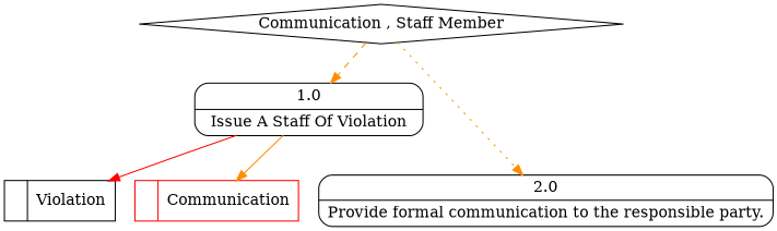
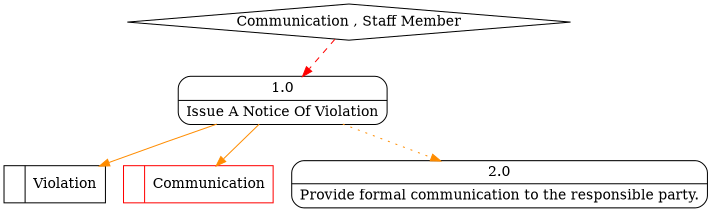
  digraph {
    node [shape=record]
    edge [color=red style=solid]
    n1 [label="<f0>  |<f1> Violation "]
    n2 [label="Communication , Staff Member" shape=diamond]
-   n3 [label="{<f0> 1.0|<f1> Issue A Staff Of Violation }" shape=Mrecord]
+   n3 [label="{<f0> 1.0|<f1> Issue A Notice Of Violation }" shape=Mrecord]
    n4 [label="{<f0> 2.0|<f1> Provide formal communication to the responsible party. }" shape=Mrecord]
    n5 [color=red label="<f0>  |<f1> Communication "]
-   n2 -> n3 [color=darkorange style=dashed]
-   n3 -> n1
-   n2 -> n4 [color=darkorange style=dotted]
+   n2 -> n3 [style=dashed]
+   n3 -> n1 [color=darkorange]
+   n3 -> n4 [color=darkorange style=dotted]
    n3 -> n5 [color=darkorange]
  }
